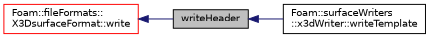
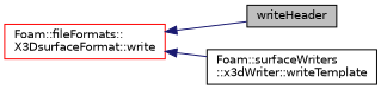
  digraph {
    rankdir=LR
    node [color=black fontname=Helvetica fontsize=10 shape=record]
    edge [color=midnightblue dir=back fontname=Helvetica fontsize=10 labelfontname=Helvetica labelfontsize=10 style=solid]
    n1 [fillcolor=grey75 fontcolor=black height=0.2 label=writeHeader style=filled width=0.4]
    n2 [height=0.2 label="Foam::surfaceWriters\l::x3dWriter::writeTemplate" width=0.4]
    n3 [color=red height=0.2 label="Foam::fileFormats::\lX3DsurfaceFormat::write" width=0.4]
-   n1 -> n2
+   n3 -> n2
    n3 -> n1
  }
